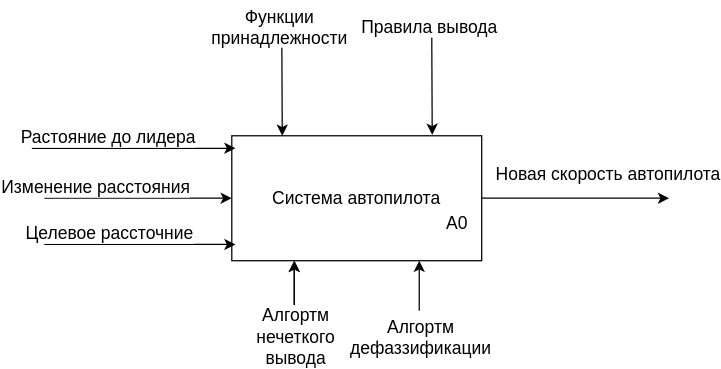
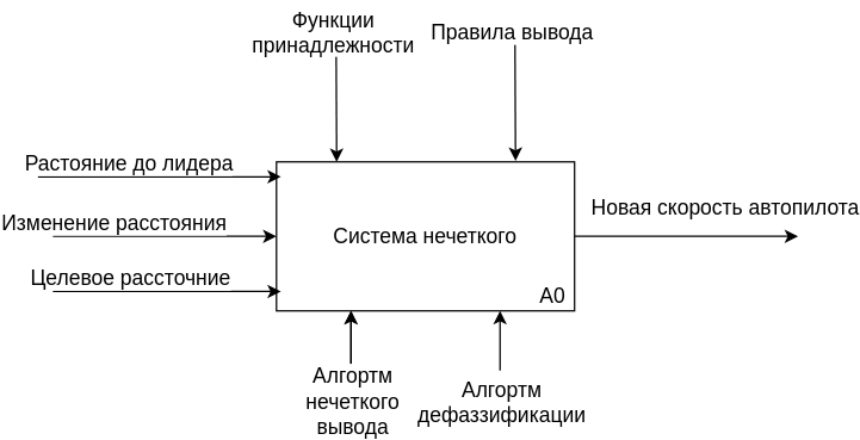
  <mxCell id="0" />
  <mxCell id="1" parent="0" />
- <mxCell id="2" value="Система автопилота" style="rounded=0;whiteSpace=wrap;html=1;fontSize=14;" vertex="1" parent="1"><mxGeometry x="180" y="108" width="200" height="100" as="geometry" /></mxCell>
+ <mxCell id="2" value="Система нечеткого" style="rounded=0;whiteSpace=wrap;html=1;fontSize=14;" vertex="1" parent="1"><mxGeometry x="180" y="108" width="200" height="100" as="geometry" /></mxCell>
  <mxCell id="3" value="" style="endArrow=classic;html=1;fontSize=14;entryX=0.25;entryY=1;entryDx=0;entryDy=0;" edge="1" parent="1" target="2"><mxGeometry width="50" height="50" relative="1" as="geometry"><mxPoint x="230" y="248" as="sourcePoint" /><mxPoint x="290" y="198" as="targetPoint" /></mxGeometry></mxCell>
  <mxCell id="4" value="Алгортм &lt;br&gt;нечеткого &lt;br&gt;вывода" style="edgeLabel;html=1;align=center;verticalAlign=middle;resizable=0;points=[];fontSize=14;" vertex="1" connectable="0" parent="3"><mxGeometry x="-0.469" y="-3" relative="1" as="geometry"><mxPoint x="-3" y="31" as="offset" /></mxGeometry></mxCell>
  <mxCell id="5" value="" style="endArrow=classic;html=1;fontSize=14;entryX=0.132;entryY=-0.027;entryDx=0;entryDy=0;entryPerimeter=0;" edge="1" parent="1"><mxGeometry width="50" height="50" relative="1" as="geometry"><mxPoint x="220" y="20.7" as="sourcePoint" /><mxPoint x="220.4" y="108" as="targetPoint" /></mxGeometry></mxCell>
  <mxCell id="6" value="Функции &lt;br&gt;принадлежности" style="edgeLabel;html=1;align=center;verticalAlign=middle;resizable=0;points=[];fontSize=14;" vertex="1" connectable="0" parent="5"><mxGeometry x="-0.469" y="-3" relative="1" as="geometry"><mxPoint y="-23" as="offset" /></mxGeometry></mxCell>
  <mxCell id="7" value="" style="endArrow=classic;html=1;fontSize=14;entryX=0.015;entryY=0.1;entryDx=0;entryDy=0;entryPerimeter=0;" edge="1" parent="1" target="2"><mxGeometry width="50" height="50" relative="1" as="geometry"><mxPoint x="20" y="118" as="sourcePoint" /><mxPoint x="216.4" y="115.84" as="targetPoint" /></mxGeometry></mxCell>
  <mxCell id="8" value="Растояние до лидера" style="edgeLabel;html=1;align=center;verticalAlign=middle;resizable=0;points=[];fontSize=14;" vertex="1" connectable="0" parent="7"><mxGeometry x="-0.469" y="-3" relative="1" as="geometry"><mxPoint x="17" y="-13" as="offset" /></mxGeometry></mxCell>
  <mxCell id="9" value="" style="endArrow=classic;html=1;fontSize=14;entryX=0.015;entryY=0.87;entryDx=0;entryDy=0;entryPerimeter=0;" edge="1" parent="1" target="2"><mxGeometry width="50" height="50" relative="1" as="geometry"><mxPoint x="30" y="195" as="sourcePoint" /><mxPoint x="180" y="168" as="targetPoint" /></mxGeometry></mxCell>
  <mxCell id="10" value="Целевое рассточние" style="edgeLabel;html=1;align=center;verticalAlign=middle;resizable=0;points=[];fontSize=14;" vertex="1" connectable="0" parent="9"><mxGeometry x="-0.469" y="-3" relative="1" as="geometry"><mxPoint x="10" y="-13" as="offset" /></mxGeometry></mxCell>
  <mxCell id="11" value="" style="endArrow=classic;html=1;fontSize=14;exitX=1;exitY=0.5;exitDx=0;exitDy=0;" edge="1" parent="1" source="2"><mxGeometry width="50" height="50" relative="1" as="geometry"><mxPoint x="380" y="118" as="sourcePoint" /><mxPoint x="530" y="158" as="targetPoint" /></mxGeometry></mxCell>
  <mxCell id="12" value="Новая скорость автопилота" style="edgeLabel;html=1;align=center;verticalAlign=middle;resizable=0;points=[];fontSize=14;" vertex="1" connectable="0" parent="11"><mxGeometry x="-0.469" y="-3" relative="1" as="geometry"><mxPoint x="60" y="-23" as="offset" /></mxGeometry></mxCell>
- <mxCell id="13" value="А0" style="text;html=1;align=center;verticalAlign=middle;resizable=0;points=[];autosize=1;fontSize=14;" vertex="1" parent="1"><mxGeometry x="345" y="168" width="30" height="20" as="geometry" /></mxCell>
+ <mxCell id="13" value="А0" style="text;html=1;align=center;verticalAlign=middle;resizable=0;points=[];autosize=1;fontSize=14;" vertex="1" parent="1"><mxGeometry x="350" y="188" width="30" height="20" as="geometry" /></mxCell>
  <mxCell id="14" value="" style="endArrow=classic;html=1;fontSize=14;entryX=0;entryY=0.5;entryDx=0;entryDy=0;" edge="1" parent="1" target="2"><mxGeometry width="50" height="50" relative="1" as="geometry"><mxPoint x="30" y="158" as="sourcePoint" /><mxPoint x="180" y="138" as="targetPoint" /></mxGeometry></mxCell>
  <mxCell id="15" value="Изменение расстояния" style="edgeLabel;html=1;align=center;verticalAlign=middle;resizable=0;points=[];fontSize=14;" vertex="1" connectable="0" parent="14"><mxGeometry x="-0.469" y="-3" relative="1" as="geometry"><mxPoint y="-13" as="offset" /></mxGeometry></mxCell>
  <mxCell id="16" value="" style="endArrow=classic;html=1;fontSize=14;entryX=0.25;entryY=1;entryDx=0;entryDy=0;" edge="1" parent="1"><mxGeometry width="50" height="50" relative="1" as="geometry"><mxPoint x="230" y="248" as="sourcePoint" /><mxPoint x="230" y="208" as="targetPoint" /></mxGeometry></mxCell>
  <mxCell id="17" value="Алгортм &lt;br&gt;нечеткого &lt;br&gt;вывода" style="edgeLabel;html=1;align=center;verticalAlign=middle;resizable=0;points=[];fontSize=14;" vertex="1" connectable="0" parent="16"><mxGeometry x="-0.469" y="-3" relative="1" as="geometry"><mxPoint x="-3" y="31" as="offset" /></mxGeometry></mxCell>
  <mxCell id="18" value="" style="endArrow=classic;html=1;fontSize=14;entryX=0.75;entryY=1;entryDx=0;entryDy=0;" edge="1" parent="1" target="2"><mxGeometry width="50" height="50" relative="1" as="geometry"><mxPoint x="330" y="248" as="sourcePoint" /><mxPoint x="240" y="218" as="targetPoint" /></mxGeometry></mxCell>
  <mxCell id="19" value="Алгортм &lt;br&gt;дефаззификации" style="edgeLabel;html=1;align=center;verticalAlign=middle;resizable=0;points=[];fontSize=14;" vertex="1" connectable="0" parent="18"><mxGeometry x="-0.469" y="-3" relative="1" as="geometry"><mxPoint x="-3" y="31" as="offset" /></mxGeometry></mxCell>
  <mxCell id="20" value="" style="endArrow=classic;html=1;fontSize=14;entryX=0.132;entryY=-0.027;entryDx=0;entryDy=0;entryPerimeter=0;" edge="1" parent="1"><mxGeometry width="50" height="50" relative="1" as="geometry"><mxPoint x="340" y="20" as="sourcePoint" /><mxPoint x="340.4" y="107.3" as="targetPoint" /></mxGeometry></mxCell>
  <mxCell id="21" value="Правила вывода" style="edgeLabel;html=1;align=center;verticalAlign=middle;resizable=0;points=[];fontSize=14;" connectable="0" vertex="1" parent="20"><mxGeometry x="-0.469" y="-3" relative="1" as="geometry"><mxPoint y="-23" as="offset" /></mxGeometry></mxCell>
